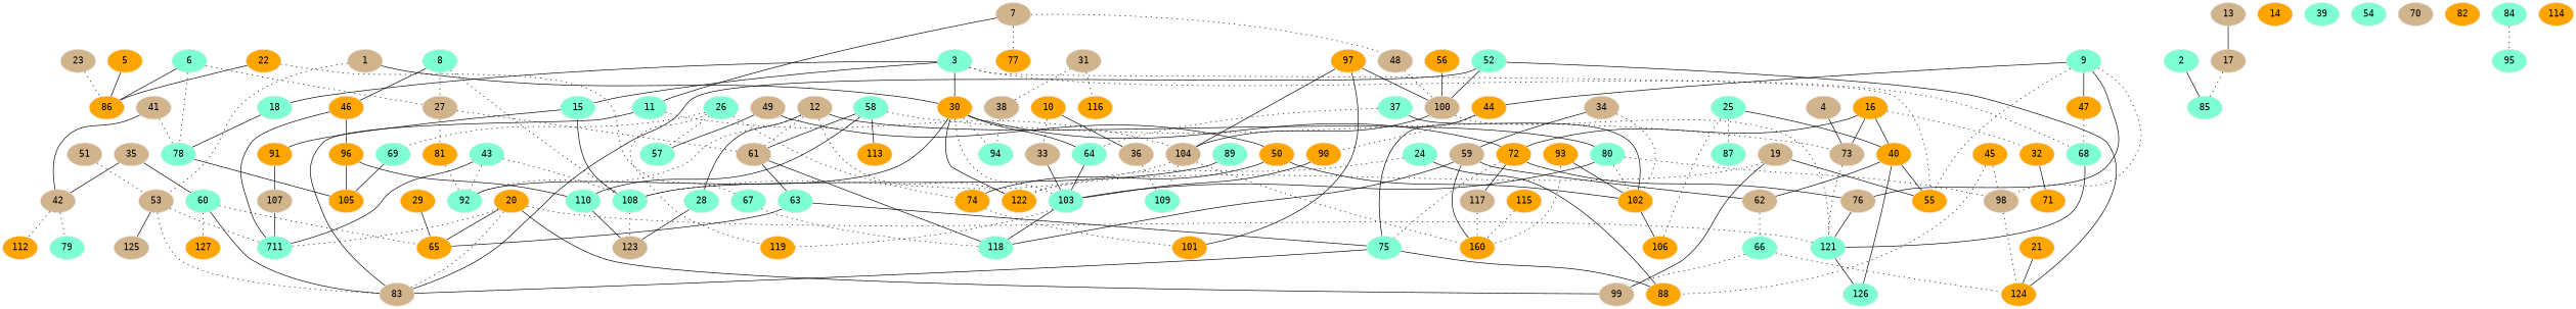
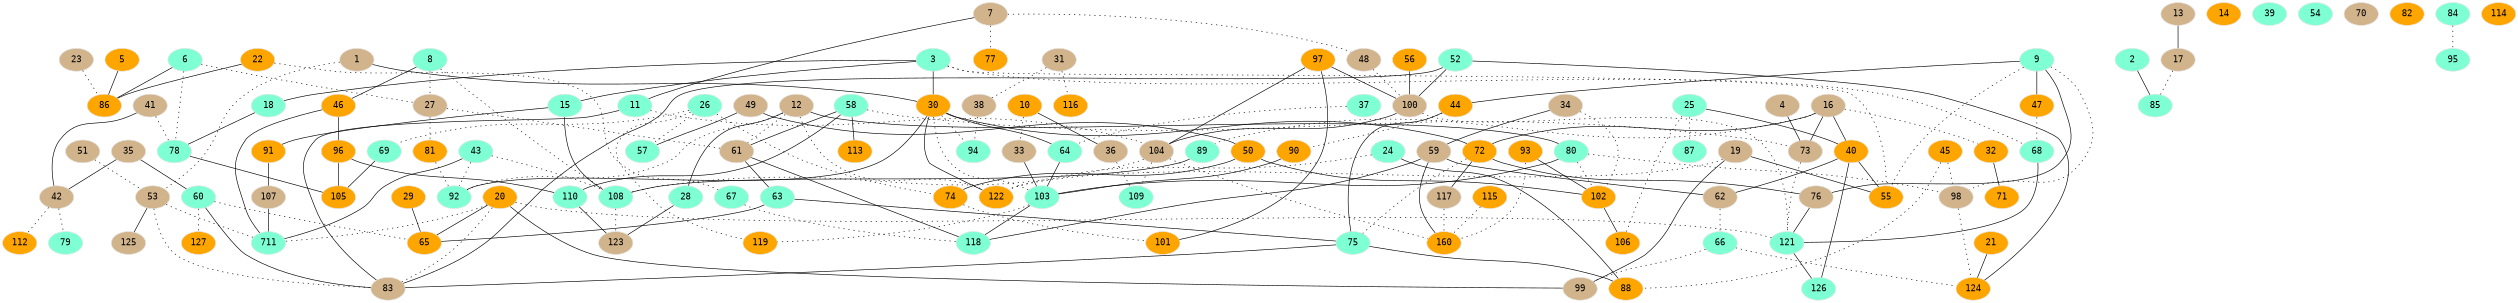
  graph {
    fontname="DejaVu Sans Mono"
    node [color=gray90 fillcolor=orange fontname="DejaVu Sans Mono" style=filled]
    edge [fontname="DejaVu Sans Mono" style=solid]
    1 [fillcolor=tan]
    30
    53 [fillcolor=tan]
    92 [fillcolor=aquamarine]
    122
    72
    64 [fillcolor=aquamarine]
    94 [fillcolor=aquamarine]
    103 [fillcolor=aquamarine]
    83 [fillcolor=tan]
    n11 [fillcolor=aquamarine label=711]
    125 [fillcolor=tan]
    2 [fillcolor=aquamarine]
    85 [fillcolor=aquamarine]
    3 [fillcolor=aquamarine]
    15 [fillcolor=aquamarine]
    18 [fillcolor=aquamarine]
    55
    68 [fillcolor=aquamarine]
    108 [fillcolor=aquamarine]
    91
    78 [fillcolor=aquamarine]
    121 [fillcolor=aquamarine]
    4 [fillcolor=tan]
    73 [fillcolor=tan]
    5
    86
    6 [fillcolor=aquamarine]
    27 [fillcolor=tan]
    61 [fillcolor=tan]
    81
    105
    7 [fillcolor=tan]
    11 [fillcolor=aquamarine]
    48 [fillcolor=tan]
    77
    104 [fillcolor=tan]
    100 [fillcolor=tan]
    8 [fillcolor=aquamarine]
    46
    96
    123 [fillcolor=tan]
    9 [fillcolor=aquamarine]
    44
    47
    76 [fillcolor=tan]
    98 [fillcolor=tan]
    75 [fillcolor=aquamarine]
    90
    124
    33 [fillcolor=tan]
    10
    36 [fillcolor=tan]
    109 [fillcolor=aquamarine]
    n55 [label=160]
    12 [fillcolor=tan]
    28 [fillcolor=aquamarine]
    80 [fillcolor=aquamarine]
    118 [fillcolor=aquamarine]
    63 [fillcolor=aquamarine]
    102
    13 [fillcolor=tan]
    17 [fillcolor=tan]
    14
    107 [fillcolor=tan]
-   16
+   16 [fillcolor=tan]
    32
    40
    89 [fillcolor=aquamarine]
    71
    62 [fillcolor=tan]
    126 [fillcolor=aquamarine]
    117 [fillcolor=tan]
    19 [fillcolor=tan]
    99 [fillcolor=tan]
    20
    65
    21
    22
    67 [fillcolor=aquamarine]
    23 [fillcolor=tan]
    24 [fillcolor=aquamarine]
    88
    25 [fillcolor=aquamarine]
    87 [fillcolor=aquamarine]
    106
    26 [fillcolor=aquamarine]
    57 [fillcolor=aquamarine]
    69 [fillcolor=aquamarine]
    74
    119
    101
    29
    31 [fillcolor=tan]
    38 [fillcolor=tan]
    116
    34 [fillcolor=tan]
    59 [fillcolor=tan]
    35 [fillcolor=tan]
    42 [fillcolor=tan]
    60 [fillcolor=aquamarine]
    79 [fillcolor=aquamarine]
    112
    127
    37 [fillcolor=aquamarine]
    39 [fillcolor=aquamarine]
    66 [fillcolor=aquamarine]
    41 [fillcolor=tan]
    43 [fillcolor=aquamarine]
    45
    110 [fillcolor=aquamarine]
    49 [fillcolor=tan]
    50
    51 [fillcolor=tan]
    52 [fillcolor=aquamarine]
    54 [fillcolor=aquamarine]
    56
    58 [fillcolor=aquamarine]
    113
    70 [fillcolor=tan]
    82
    84 [fillcolor=aquamarine]
    95 [fillcolor=aquamarine]
    93
    97
    114
    115
    1 -- 30
    1 -- 53 [style=dotted]
    30 -- 92
    30 -- 122
    30 -- 72
    30 -- 64
    30 -- 94 [style=dotted]
    30 -- 103 [style=dotted]
    53 -- 83 [style=dotted]
    53 -- n11 [style=dotted]
    53 -- 125
    72 -- 76
    72 -- 75 [style=dotted]
    72 -- 117
    64 -- 103
    103 -- 118
    103 -- 119 [style=dotted]
    2 -- 85
    3 -- 30
    3 -- 15
    3 -- 18
    3 -- 55 [style=dotted]
    3 -- 68 [style=dotted]
    15 -- 108
    15 -- 91
    18 -- 78
    68 -- 121
    108 -- 123 [style=dotted]
    91 -- 107
    78 -- 105
    121 -- 126
    4 -- 73
    73 -- 121 [style=dotted]
    5 -- 86
    6 -- 78 [style=dotted]
    6 -- 86
    6 -- 27 [style=dotted]
    27 -- 61 [style=dotted]
    27 -- 81 [style=dotted]
    61 -- 118
    61 -- 63
    81 -- 92 [style=dotted]
    7 -- 11
    7 -- 48 [style=dotted]
    7 -- 77 [style=dotted]
    11 -- 83
    11 -- 104 [style=dotted]
    48 -- 100 [style=dotted]
    104 -- 108 [style=dotted]
    104 -- 109 [style=dotted]
    104 -- n55 [style=dotted]
    100 -- 121 [style=dotted]
    100 -- 104
    8 -- 108 [style=dotted]
    8 -- 27 [style=dotted]
    8 -- 46
    46 -- n11
    46 -- 96
    96 -- 105
    96 -- 110
    9 -- 55 [style=dotted]
    9 -- 44
    9 -- 47
    9 -- 76
    9 -- 98 [style=dotted]
    44 -- 75
    44 -- 90 [style=dotted]
    47 -- 68 [style=dotted]
    76 -- 121
    98 -- 124 [style=dotted]
    75 -- 83
    75 -- 88
    90 -- 103
    33 -- 103
    10 -- 33 [style=dotted]
    10 -- 36
    36 -- 109 [style=dotted]
    12 -- 92 [style=dotted]
    12 -- 122 [style=dotted]
    12 -- 61 [style=dotted]
    12 -- 28
    12 -- 80
    28 -- 123
    80 -- 103
    80 -- 98 [style=dotted]
    80 -- 102 [style=dotted]
    63 -- 75
    63 -- 65
    102 -- 106
    13 -- 17
    17 -- 85 [style=dotted]
    107 -- n11
    16 -- 72
    16 -- 73
    16 -- 32 [style=dotted]
    16 -- 40
+   16 -- 89 [style=dotted]
    32 -- 71
    40 -- 55
    40 -- 62
    40 -- 126
    89 -- 108
    62 -- 66 [style=dotted]
    117 -- n55 [style=dotted]
    19 -- 122 [style=dotted]
    19 -- 55
    19 -- 99
    20 -- 83 [style=dotted]
    20 -- n11 [style=dotted]
    20 -- 121 [style=dotted]
    20 -- 99
    20 -- 65
    21 -- 124
    22 -- 86
    22 -- 67 [style=dotted]
    67 -- 118 [style=dotted]
    23 -- 86 [style=dotted]
    24 -- 122 [style=dotted]
    24 -- 88
    25 -- 40
    25 -- 87 [style=dotted]
    25 -- 106 [style=dotted]
    26 -- 57 [style=dotted]
    26 -- 69 [style=dotted]
    26 -- 74 [style=dotted]
    26 -- 119 [style=dotted]
    69 -- 105
    74 -- 101 [style=dotted]
    29 -- 65
    31 -- 38 [style=dotted]
    31 -- 116 [style=dotted]
    38 -- 94 [style=dotted]
    34 -- 102 [style=dotted]
    34 -- 59
    59 -- n55
    59 -- 118
    59 -- 62
    35 -- 42
    35 -- 60
    42 -- 79 [style=dotted]
    42 -- 112 [style=dotted]
    60 -- 83
    60 -- 65 [style=dotted]
    60 -- 127 [style=dotted]
    37 -- 64 [style=dotted]
-   37 -- 102
    66 -- 124 [style=dotted]
    66 -- 99 [style=dotted]
    41 -- 78 [style=dotted]
    41 -- 42
    43 -- 92 [style=dotted]
    43 -- n11
    43 -- 108 [style=dotted]
    45 -- 98 [style=dotted]
    45 -- 88 [style=dotted]
    110 -- 123
    49 -- 57
    49 -- 50
    50 -- 102
    50 -- 74
    51 -- 53 [style=dotted]
    52 -- 83
    52 -- 100
    52 -- 124
    56 -- 100
    58 -- 73 [style=dotted]
    58 -- 61
    58 -- 110
    58 -- 113
    84 -- 95 [style=dotted]
    93 -- n55 [style=dotted]
    93 -- 102
    97 -- 104
    97 -- 100
    97 -- 101
    115 -- n55 [style=dotted]
  }
